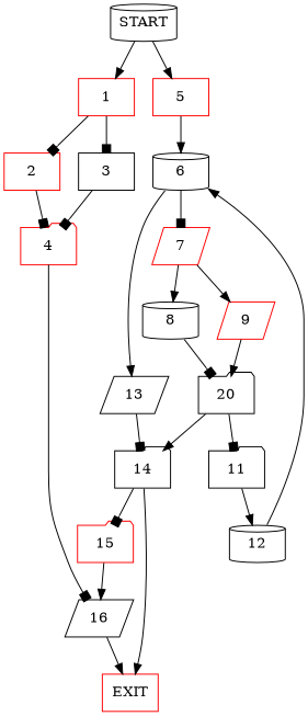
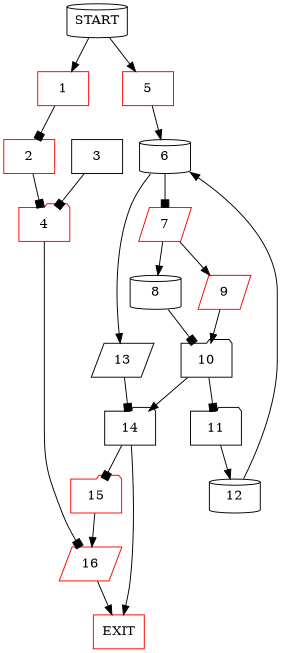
  digraph {
    node [color=black shape=box]
    edge [arrowhead=normal]
    n1 [label=START shape=cylinder]
    1 [color=red]
    5 [color=red]
    2 [color=red]
    3
    6 [shape=cylinder]
    4 [color=red shape=folder]
-   16 [shape=parallelogram]
+   16 [color=red shape=parallelogram]
    n9 [color=red label=EXIT]
    7 [color=red shape=parallelogram]
    13 [shape=parallelogram]
    8 [shape=cylinder]
    9 [color=red shape=parallelogram]
    14 [shape=folder]
-   10 [shape=folder label=20]
+   10 [shape=folder]
    11 [shape=folder]
    12 [shape=cylinder]
    15 [color=red shape=folder]
    n1 -> 1
    n1 -> 5
    1 -> 2 [arrowhead=box]
-   1 -> 3 [arrowhead=box]
    5 -> 6
    2 -> 4 [arrowhead=box]
    3 -> 4 [arrowhead=box]
    6 -> 7 [arrowhead=box]
    6 -> 13
    4 -> 16 [arrowhead=box]
    16 -> n9
    7 -> 8
    7 -> 9
    13 -> 14 [arrowhead=box]
    8 -> 10 [arrowhead=box]
    9 -> 10
    14 -> n9
    14 -> 15 [arrowhead=box]
    10 -> 14
    10 -> 11 [arrowhead=box]
    11 -> 12
    12 -> 6
    15 -> 16
  }
